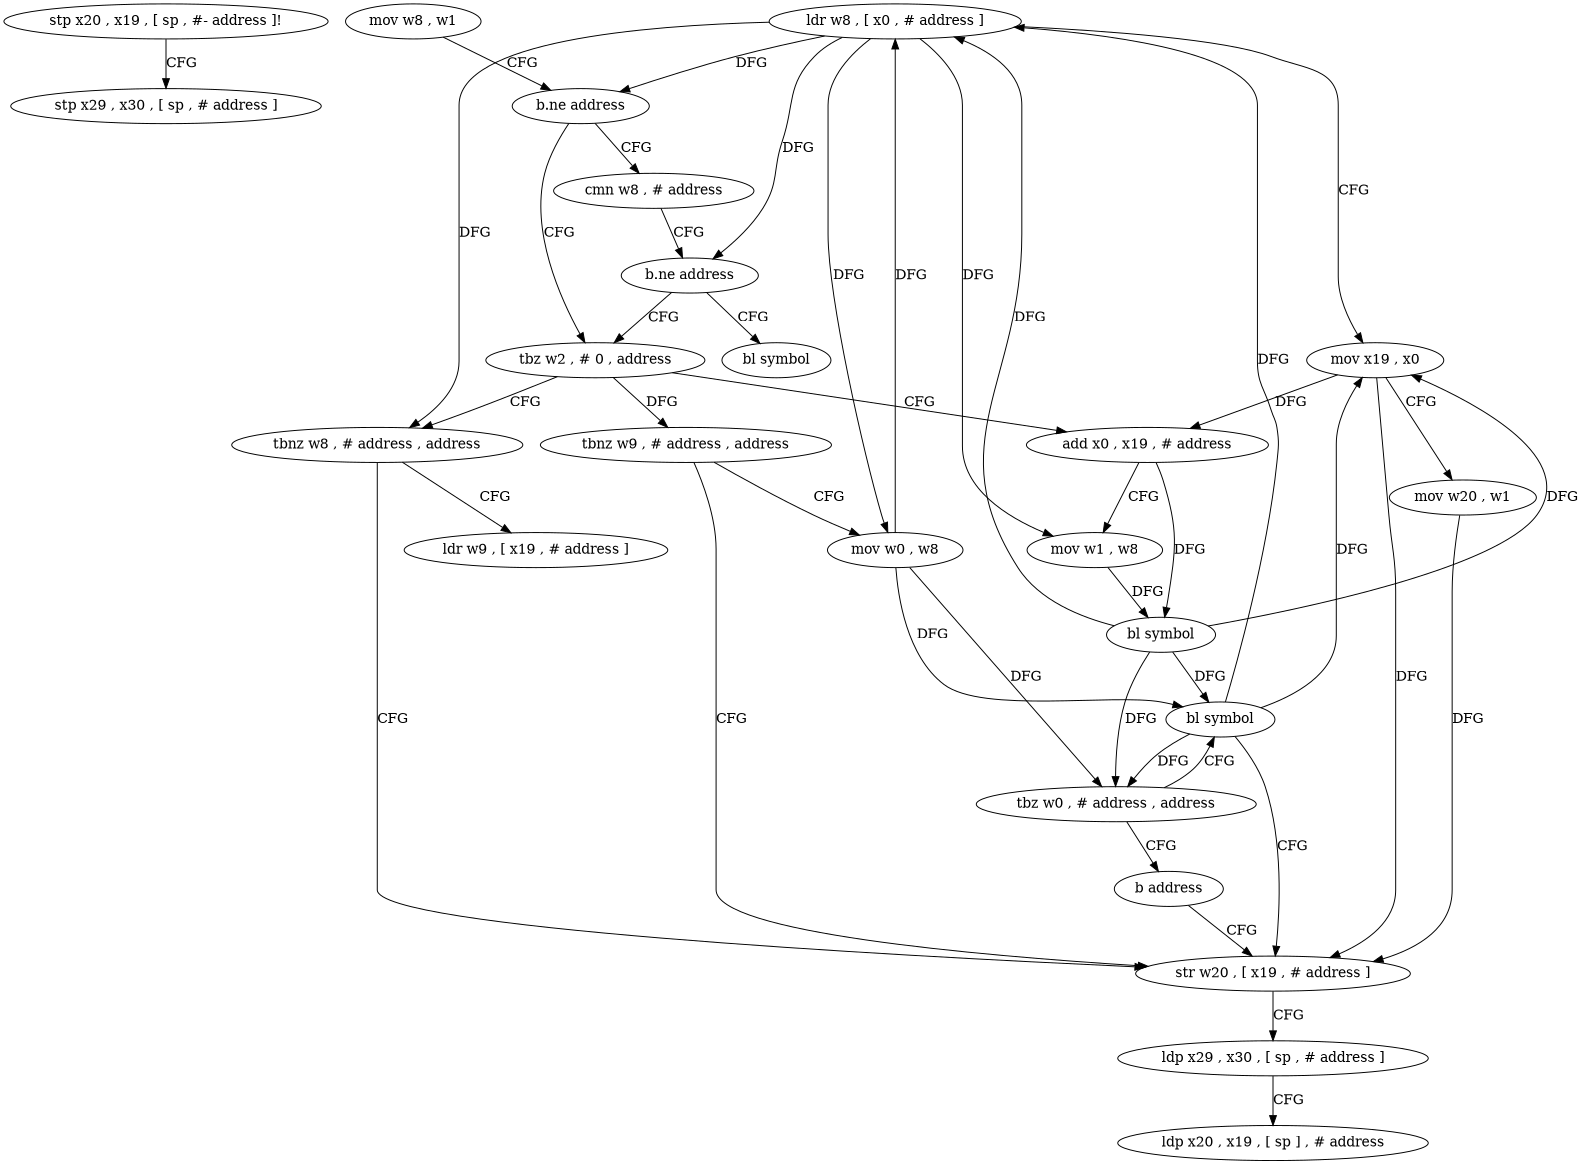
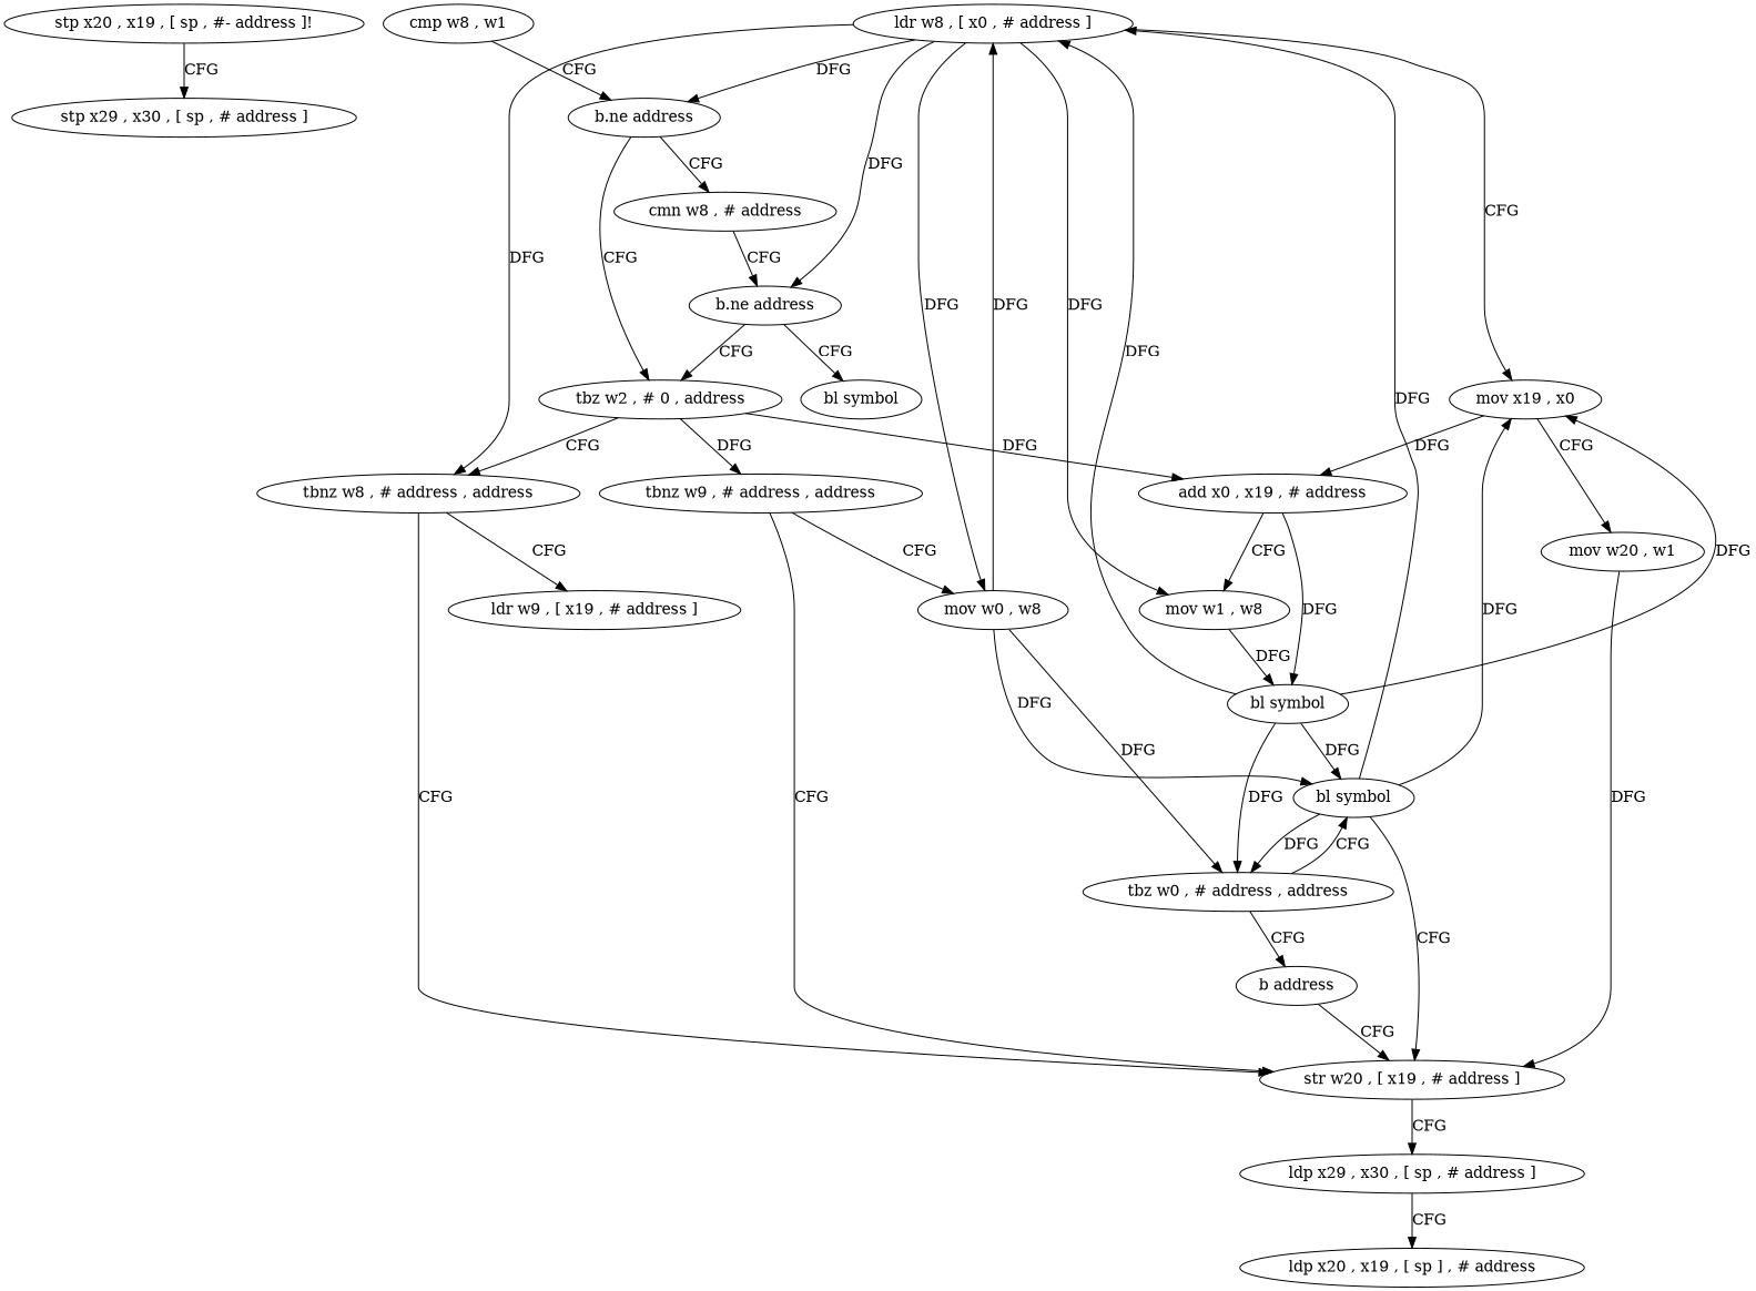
  digraph {
    n1 [label="stp x20 , x19 , [ sp , #- address ]!"]
    n2 [label="stp x29 , x30 , [ sp , # address ]"]
    n3 [label="ldr w8 , [ x0 , # address ]"]
    n4 [label="mov x19 , x0"]
    n5 [label="b.ne address"]
    n6 [label="tbnz w8 , # address , address"]
    n7 [label="b.ne address"]
    n8 [label="mov w1 , w8"]
    n9 [label="mov w0 , w8"]
    n10 [label="mov w20 , w1"]
    n11 [label="add x0 , x19 , # address"]
    n12 [label="str w20 , [ x19 , # address ]"]
    n13 [label="tbz w2 , # 0 , address"]
    n14 [label="cmn w8 , # address"]
    n15 [label="ldr w9 , [ x19 , # address ]"]
    n16 [label="bl symbol"]
    n17 [label="bl symbol"]
    n18 [label="tbz w0 , # address , address"]
    n19 [label="bl symbol"]
    n20 [label="ldp x29 , x30 , [ sp , # address ]"]
-   n21 [label="mov w8 , w1"]
+   n21 [label="cmp w8 , w1"]
    n22 [label="tbnz w9 , # address , address"]
    n23 [label="ldp x20 , x19 , [ sp ] , # address"]
    n24 [label="b address"]
    n1 -> n2 [label=CFG]
    n3 -> n4 [label=CFG]
    n3 -> n5 [label=DFG]
    n3 -> n6 [label=DFG]
    n3 -> n7 [label=DFG]
    n3 -> n8 [label=DFG]
    n3 -> n9 [label=DFG]
    n4 -> n10 [label=CFG]
    n4 -> n11 [label=DFG]
-   n4 -> n12 [label=DFG]
    n5 -> n13 [label=CFG]
    n5 -> n14 [label=CFG]
    n6 -> n12 [label=CFG]
    n6 -> n15 [label=CFG]
    n7 -> n13 [label=CFG]
    n7 -> n16 [label=CFG]
    n8 -> n17 [label=DFG]
    n9 -> n3 [label=DFG]
    n9 -> n18 [label=DFG]
    n9 -> n19 [label=DFG]
    n10 -> n12 [label=DFG]
    n11 -> n8 [label=CFG]
    n11 -> n17 [label=DFG]
    n12 -> n20 [label=CFG]
    n13 -> n6 [label=CFG]
-   n13 -> n11 [label=CFG]
+   n13 -> n11 [label=DFG]
    n13 -> n22 [label=DFG]
    n14 -> n7 [label=CFG]
    n17 -> n3 [label=DFG]
    n17 -> n4 [label=DFG]
    n17 -> n18 [label=DFG]
    n17 -> n19 [label=DFG]
    n18 -> n19 [label=CFG]
    n18 -> n24 [label=CFG]
    n19 -> n3 [label=DFG]
    n19 -> n4 [label=DFG]
    n19 -> n12 [label=CFG]
    n19 -> n18 [label=DFG]
    n20 -> n23 [label=CFG]
    n21 -> n5 [label=CFG]
    n22 -> n9 [label=CFG]
    n22 -> n12 [label=CFG]
    n24 -> n12 [label=CFG]
  }
